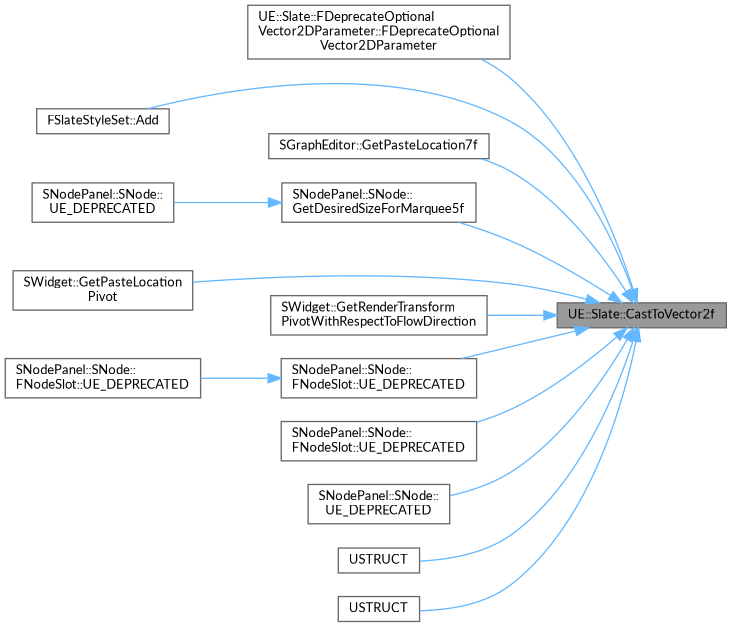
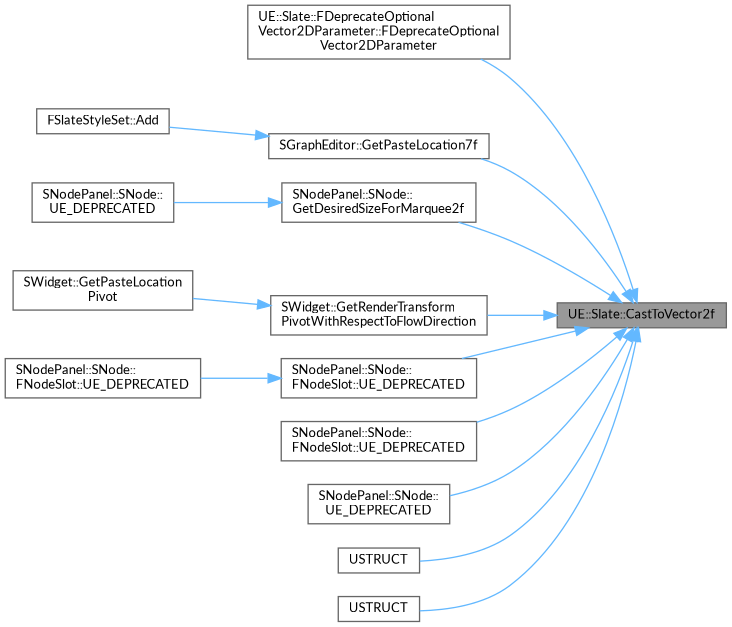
  digraph {
    fontname=Lato
    rankdir=RL
    node [color=grey40 fillcolor=white fontname=Lato fontsize=10 shape=box style=filled]
    edge [color=steelblue1 dir=back fontname=Lato fontsize=10 labelfontname=Helvetica labelfontsize=10 style=solid]
    n1 [color=gray40 fillcolor=grey60 fontcolor=black height=0.2 label="UE::Slate::CastToVector2f" width=0.4]
    n2 [height=0.2 label="UE::Slate::FDeprecateOptional\lVector2DParameter::FDeprecateOptional\lVector2DParameter" width=0.4]
    n3 [height=0.2 label="FSlateStyleSet::Add" width=0.4]
-   n4 [height=0.2 label="SNodePanel::SNode::\lGetDesiredSizeForMarquee5f" width=0.4]
+   n4 [height=0.2 label="SNodePanel::SNode::\lGetDesiredSizeForMarquee2f" width=0.4]
    n5 [height=0.2 label="SGraphEditor::GetPasteLocation7f" width=0.4]
    n6 [height=0.2 label="SWidget::GetPasteLocation\lPivot" width=0.4]
    n7 [height=0.2 label="SWidget::GetRenderTransform\lPivotWithRespectToFlowDirection" width=0.4]
    n8 [height=0.2 label="SNodePanel::SNode::\lFNodeSlot::UE_DEPRECATED" width=0.4]
    n9 [height=0.2 label="SNodePanel::SNode::\lFNodeSlot::UE_DEPRECATED" width=0.4]
    n10 [height=0.2 label="SNodePanel::SNode::\lUE_DEPRECATED" width=0.4]
    n11 [height=0.2 label=USTRUCT width=0.4]
    n12 [height=0.2 label=USTRUCT width=0.4]
    n13 [height=0.2 label="SNodePanel::SNode::\lUE_DEPRECATED" width=0.4]
    n14 [height=0.2 label="SNodePanel::SNode::\lFNodeSlot::UE_DEPRECATED" width=0.4]
    n1 -> n2
-   n1 -> n3
+   n5 -> n3
    n1 -> n4
    n1 -> n5
-   n1 -> n6
+   n7 -> n6
    n1 -> n7
    n1 -> n8
    n1 -> n9
    n1 -> n10
    n1 -> n11
    n1 -> n12
    n4 -> n13
    n8 -> n14
  }
